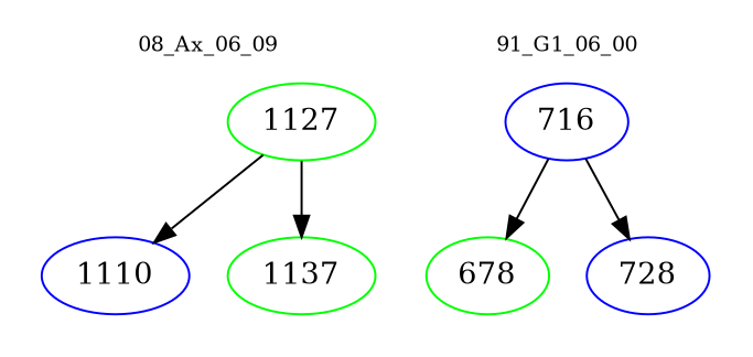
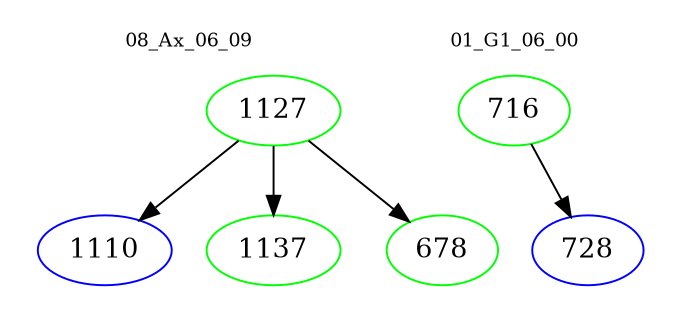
  digraph {
    node [color=green]
    edge [color=black]
    n1 [label=1127]
    n2 [color=blue label=1110]
    n3 [label=1137]
-   n4 [color=blue label=716]
+   n4 [label=716]
    n5 [label=678]
    n6 [color=blue label=728]
    subgraph cluster_1 {
      color=white
      fontsize=10
      label="08_Ax_06_09"
      n1
      n2
      n3
    }
    subgraph cluster_2 {
      color=white
      fontsize=10
-     label="91_G1_06_00"
+     label="01_G1_06_00"
      n4
      n5
      n6
    }
    n1 -> n2
    n1 -> n3
-   n4 -> n5
+   n1 -> n5
    n4 -> n6
  }
